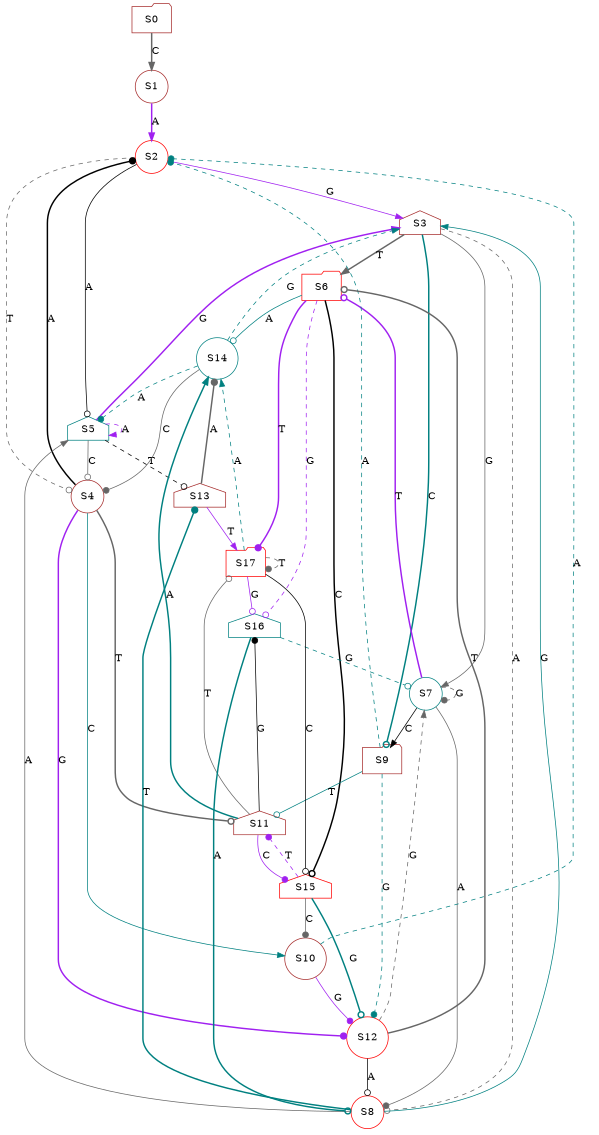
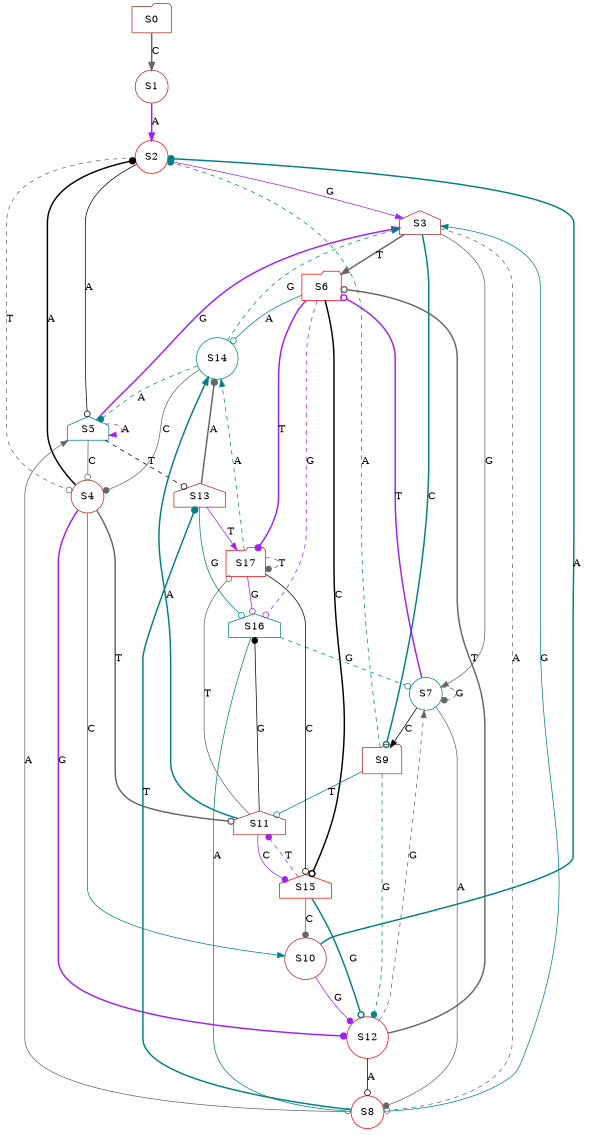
  strict digraph {
    node [color=brown shape=circle]
    edge [arrowhead=odot color=gray40 style=solid]
    S0 [shape=folder]
    S1
    S2 [color=red]
    S3 [shape=house]
    S4
    S5 [color=teal shape=house]
    S6 [color=red shape=folder]
    S7 [color=teal]
    S8 [color=red]
    S9 [shape=folder]
    S10
    S11 [shape=house]
    S12 [color=red]
    S13 [shape=house]
    S14 [color=teal]
    S15 [color=red shape=house]
    S16 [color=teal shape=house]
    S17 [color=red shape=folder]
    S0 -> S1 [arrowhead=normal label=C style=bold]
    S1 -> S2 [arrowhead=normal color=purple label=A style=bold]
    S2 -> S3 [arrowhead=normal color=purple label=G]
    S2 -> S4 [label=T style=dashed]
    S2 -> S5 [color=black label=A]
    S3 -> S6 [arrowhead=normal label=T style=bold]
    S3 -> S7 [arrowhead=normal label=G]
    S3 -> S8 [label=A style=dashed]
    S3 -> S9 [color=teal label=C style=bold]
    S4 -> S2 [arrowhead=dot color=black label=A style=bold]
    S4 -> S10 [arrowhead=normal color=teal label=C]
    S4 -> S11 [label=T style=bold]
    S4 -> S12 [arrowhead=dot color=purple label=G style=bold]
    S5 -> S3 [arrowhead=normal color=purple label=G style=bold]
    S5 -> S4 [label=C]
    S5 -> S5 [arrowhead=normal color=purple label=A style=dashed]
    S5 -> S13 [color=black label=T style=dashed]
    S6 -> S14 [color=teal label=A]
    S6 -> S15 [color=black label=C style=bold]
    S6 -> S16 [color=purple label=G style=dashed]
    S6 -> S17 [arrowhead=dot color=purple label=T style=bold]
    S7 -> S6 [color=purple label=T style=bold]
    S7 -> S7 [arrowhead=dot label=G style=dashed]
    S7 -> S8 [arrowhead=dot label=A]
    S7 -> S9 [arrowhead=normal color=black label=C]
    S8 -> S3 [arrowhead=normal color=teal label=G]
    S8 -> S5 [arrowhead=normal label=A]
    S8 -> S13 [arrowhead=dot color=teal label=T style=bold]
    S9 -> S2 [arrowhead=dot color=teal label=A style=dashed]
    S9 -> S11 [color=teal label=T]
    S9 -> S12 [arrowhead=dot color=teal label=G style=dashed]
-   S10 -> S2 [arrowhead=dot color=teal label=A style=dashed]
+   S10 -> S2 [arrowhead=dot color=teal label=A style=bold]
    S10 -> S12 [arrowhead=dot color=purple label=G]
    S11 -> S14 [arrowhead=normal color=teal label=A style=bold]
    S11 -> S15 [arrowhead=dot color=purple label=C]
    S11 -> S16 [arrowhead=dot color=black label=G]
    S11 -> S17 [label=T]
    S12 -> S6 [label=T style=bold]
    S12 -> S7 [arrowhead=normal label=G style=dashed]
    S12 -> S8 [color=black label=A]
    S13 -> S14 [arrowhead=dot label=A style=bold]
+   S13 -> S16 [color=teal label=G]
    S13 -> S17 [arrowhead=normal color=purple label=T]
    S14 -> S3 [arrowhead=normal color=teal label=G style=dashed]
    S14 -> S4 [arrowhead=dot label=C]
    S14 -> S5 [arrowhead=dot color=teal label=A style=dashed]
    S15 -> S10 [arrowhead=dot label=C]
    S15 -> S11 [arrowhead=dot color=purple label=T style=dashed]
    S15 -> S12 [color=teal label=G style=bold]
    S16 -> S7 [color=teal label=G style=dashed]
-   S16 -> S8 [color=teal label=A style=bold]
+   S16 -> S8 [color=teal label=A]
    S17 -> S14 [arrowhead=normal color=teal label=A style=dashed]
    S17 -> S15 [color=black label=C]
    S17 -> S16 [color=purple label=G]
    S17 -> S17 [arrowhead=dot label=T style=dashed]
  }
